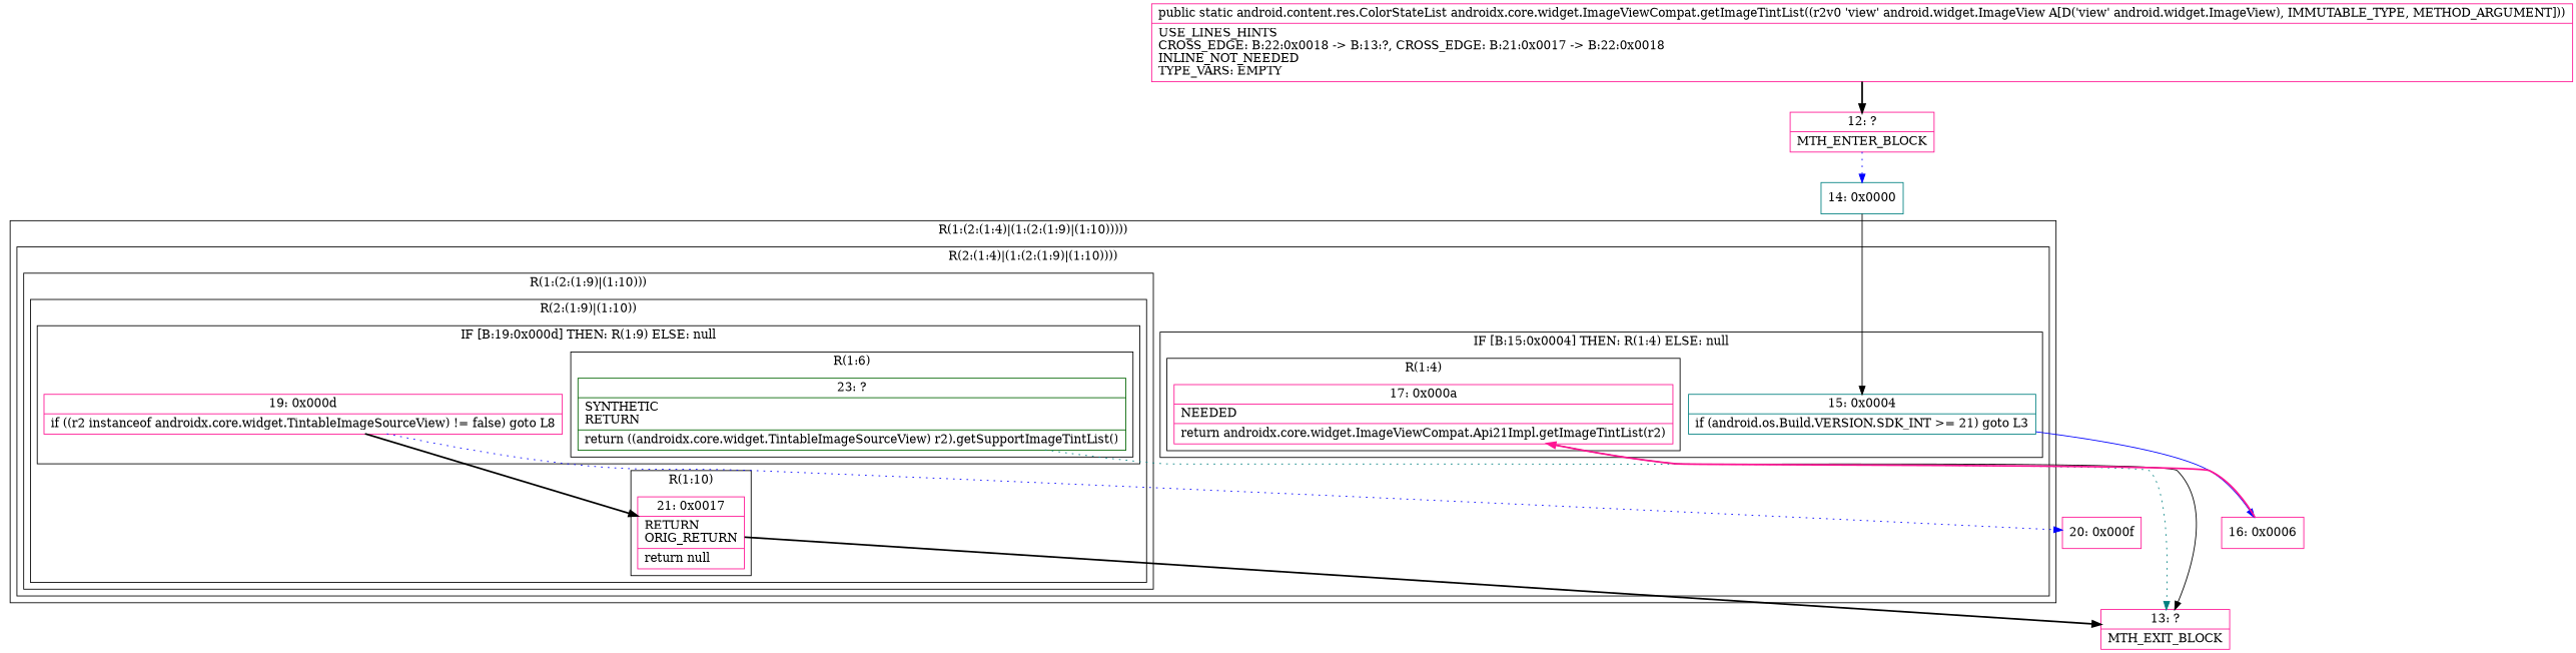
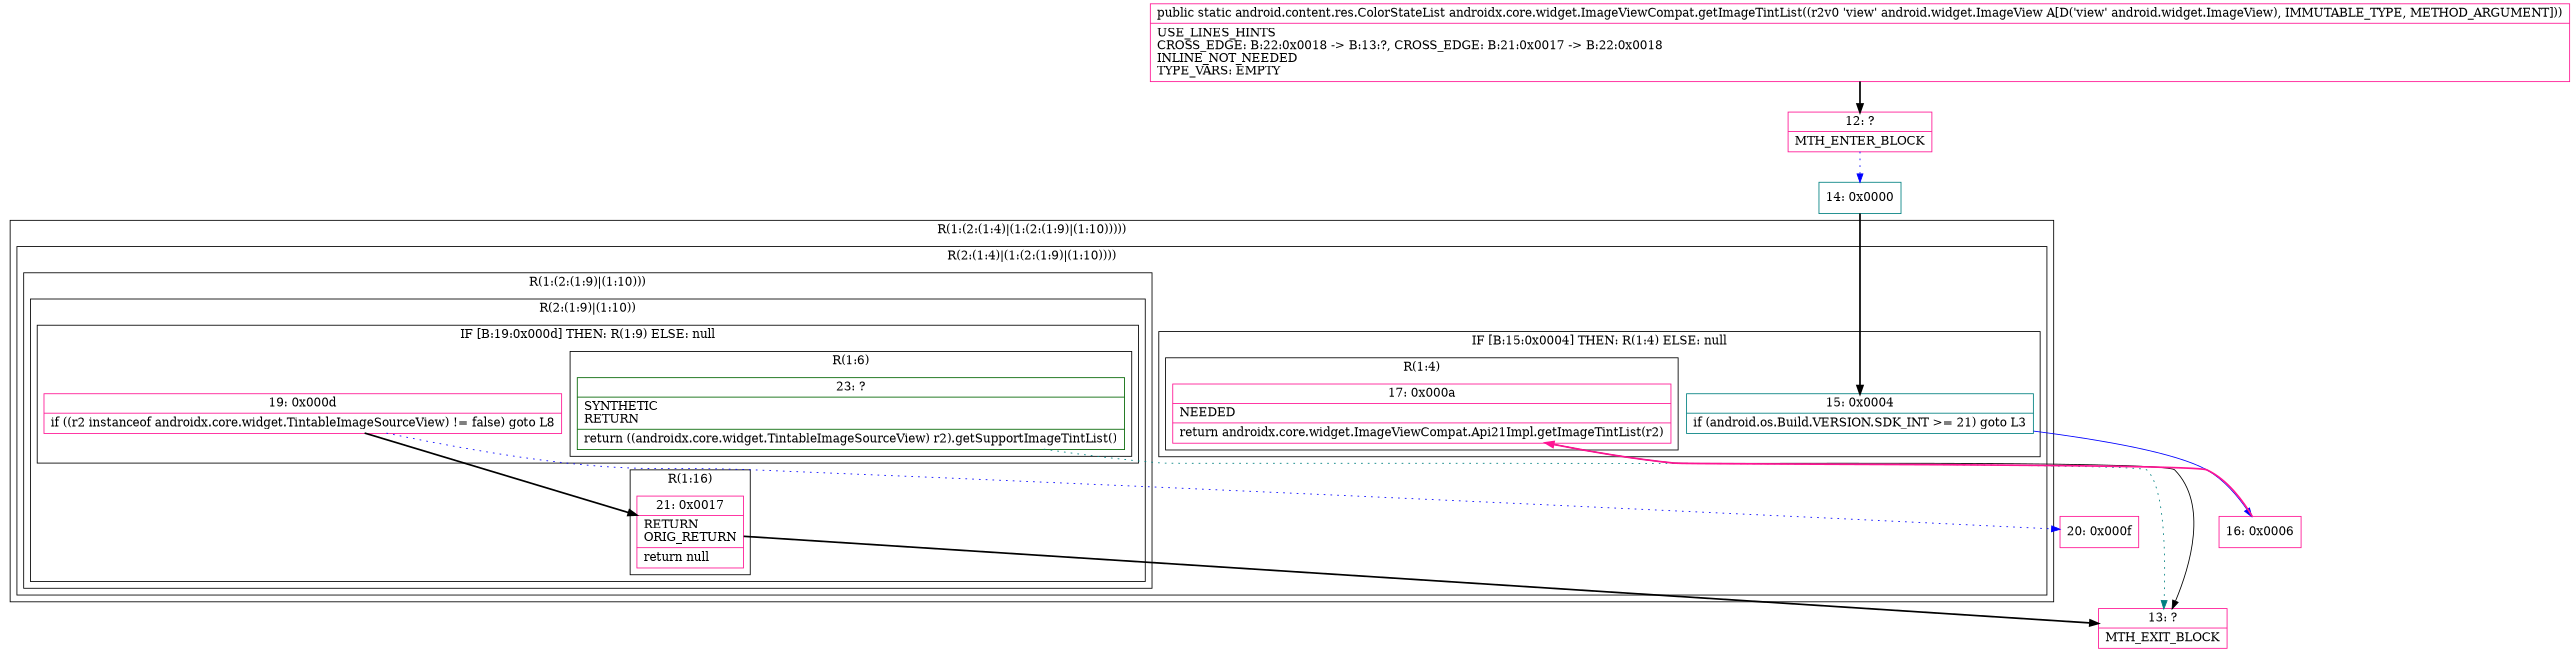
  digraph {
    node [color=deeppink shape=record]
    edge [color=black style=bold]
    n1 [label="{17\:\ 0x000a|NEEDED\l|return androidx.core.widget.ImageViewCompat.Api21Impl.getImageTintList(r2)\l}"]
    n2 [color=teal label="{15\:\ 0x0004|if (android.os.Build.VERSION.SDK_INT \>= 21) goto L3\l}"]
    n3 [color=darkgreen label="{23\:\ ?|SYNTHETIC\lRETURN\l|return ((androidx.core.widget.TintableImageSourceView) r2).getSupportImageTintList()\l}"]
    n4 [label="{19\:\ 0x000d|if ((r2 instanceof androidx.core.widget.TintableImageSourceView) != false) goto L8\l}"]
    n5 [label="{21\:\ 0x0017|RETURN\lORIG_RETURN\l|return null\l}"]
    n6 [label="{13\:\ ?|MTH_EXIT_BLOCK\l}"]
    n7 [label="{16\:\ 0x0006}"]
    n8 [label="{20\:\ 0x000f}"]
    n9 [label="{12\:\ ?|MTH_ENTER_BLOCK\l}"]
    n10 [color=teal label="{14\:\ 0x0000}"]
    n11 [label="{public static android.content.res.ColorStateList androidx.core.widget.ImageViewCompat.getImageTintList((r2v0 'view' android.widget.ImageView A[D('view' android.widget.ImageView), IMMUTABLE_TYPE, METHOD_ARGUMENT]))  | USE_LINES_HINTS\lCROSS_EDGE: B:22:0x0018 \-\> B:13:?, CROSS_EDGE: B:21:0x0017 \-\> B:22:0x0018\lINLINE_NOT_NEEDED\lTYPE_VARS: EMPTY\l}"]
    subgraph cluster_1 {
      label="R(1:(2:(1:4)|(1:(2:(1:9)|(1:10)))))"
      subgraph cluster_2 {
        label="R(2:(1:4)|(1:(2:(1:9)|(1:10))))"
        subgraph cluster_3 {
          label="IF [B:15:0x0004] THEN: R(1:4) ELSE: null"
          n2
          subgraph cluster_4 {
            label="R(1:4)"
            n1
          }
        }
        subgraph cluster_5 {
          label="R(1:(2:(1:9)|(1:10)))"
          subgraph cluster_6 {
            label="R(2:(1:9)|(1:10))"
            subgraph cluster_7 {
              label="IF [B:19:0x000d] THEN: R(1:9) ELSE: null"
              n4
              subgraph cluster_8 {
                label="R(1:6)"
                n3
              }
            }
            subgraph cluster_9 {
-             label="R(1:10)"
+             label="R(1:16)"
              n5
            }
          }
        }
      }
    }
    n1 -> n6 [style=solid]
    n2 -> n7 [color=blue style=solid]
    n3 -> n6 [color=teal style=dotted]
    n4 -> n5
    n4 -> n8 [color=blue style=dotted]
    n5 -> n6
    n7 -> n1 [color=deeppink]
    n9 -> n10 [color=blue style=dotted]
-   n10 -> n2 [style=solid]
+   n10 -> n2
    n11 -> n9
  }
